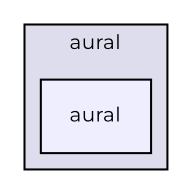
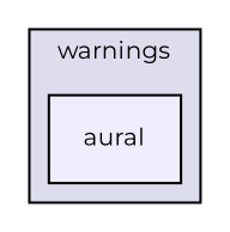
  digraph {
    compound=true
    fontname=Montserrat
    n1 [fillcolor="#eeeeff" fontname=Montserrat fontsize=10 label=aural pencolor=black shape=box style=filled]
    subgraph cluster_1 {
      bgcolor="#ddddee"
      fontsize=10
-     label=aural
+     label=warnings
      pencolor=black
      n1
    }
  }
